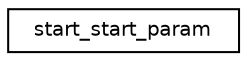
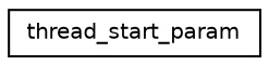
  digraph {
    rankdir=TB
-   n1 [color=black fillcolor=white fontname=Helvetica fontsize=10 height=0.2 label=start_start_param shape=record style=filled width=0.4]
+   n1 [color=black fillcolor=white fontname=Helvetica fontsize=10 height=0.2 label=thread_start_param shape=record style=filled width=0.4]
  }
